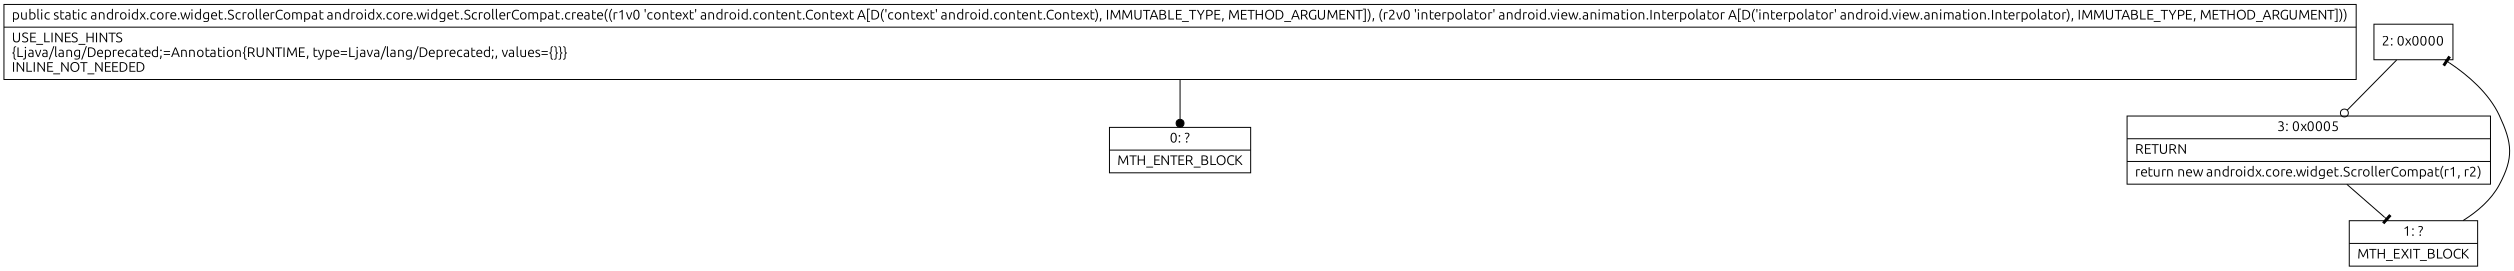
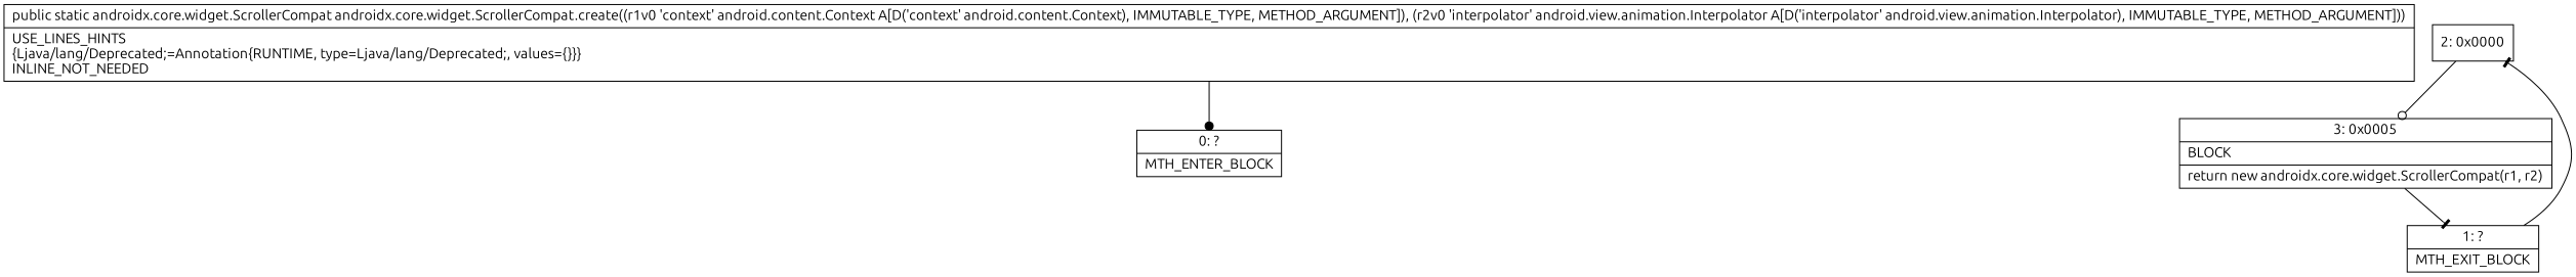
  digraph {
    fontname=Ubuntu
    node [fontname=Ubuntu shape=record]
    edge [arrowhead=tee fontname=Ubuntu]
    n1 [label="{0\:\ ?|MTH_ENTER_BLOCK\l}"]
    n2 [label="{2\:\ 0x0000}"]
-   n3 [label="{3\:\ 0x0005|RETURN\l|return new androidx.core.widget.ScrollerCompat(r1, r2)\l}"]
+   n3 [label="{3\:\ 0x0005|BLOCK\l|return new androidx.core.widget.ScrollerCompat(r1, r2)\l}"]
    n4 [label="{1\:\ ?|MTH_EXIT_BLOCK\l}"]
    n5 [label="{public static androidx.core.widget.ScrollerCompat androidx.core.widget.ScrollerCompat.create((r1v0 'context' android.content.Context A[D('context' android.content.Context), IMMUTABLE_TYPE, METHOD_ARGUMENT]), (r2v0 'interpolator' android.view.animation.Interpolator A[D('interpolator' android.view.animation.Interpolator), IMMUTABLE_TYPE, METHOD_ARGUMENT]))  | USE_LINES_HINTS\l\{Ljava\/lang\/Deprecated;=Annotation\{RUNTIME, type=Ljava\/lang\/Deprecated;, values=\{\}\}\}\lINLINE_NOT_NEEDED\l}"]
    n2 -> n3 [arrowhead=odot]
    n3 -> n4
    n4 -> n2
    n5 -> n1 [arrowhead=dot]
  }
